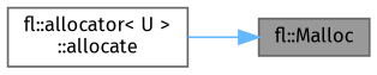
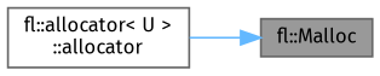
  digraph {
    rankdir=RL
    fontname="Fira Sans"
    node [fontname="Fira Sans" fontsize=10 shape=box style=filled]
    n1 [color=gray40 fillcolor=grey60 fontcolor=black height=0.2 label="fl::Malloc" width=0.4]
-   n2 [color=grey40 fillcolor=white height=0.2 label="fl::allocator\< U \>\l::allocate" width=0.4]
+   n2 [color=grey40 fillcolor=white height=0.2 label="fl::allocator\< U \>\l::allocator" width=0.4]
    n1 -> n2 [color=steelblue1 dir=back fontname="Fira Sans" fontsize=10 labelfontname=Helvetica labelfontsize=10 style=solid]
  }
